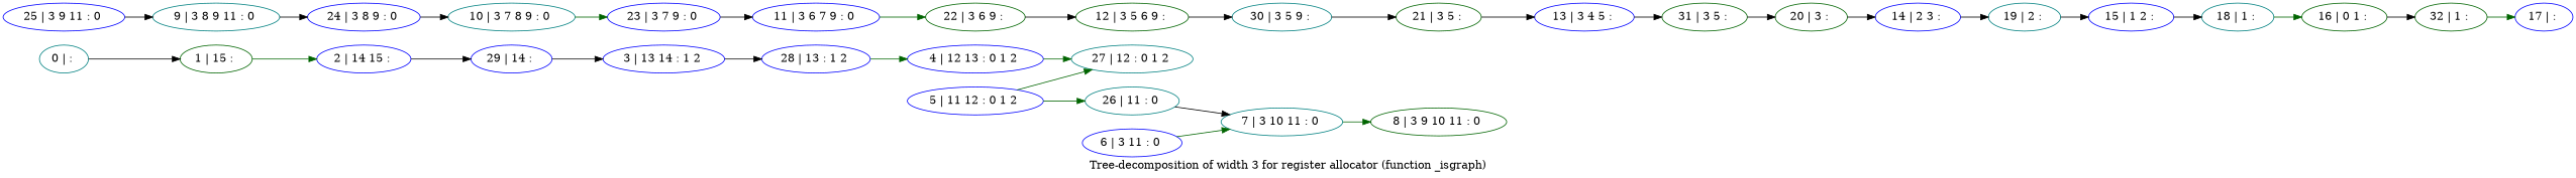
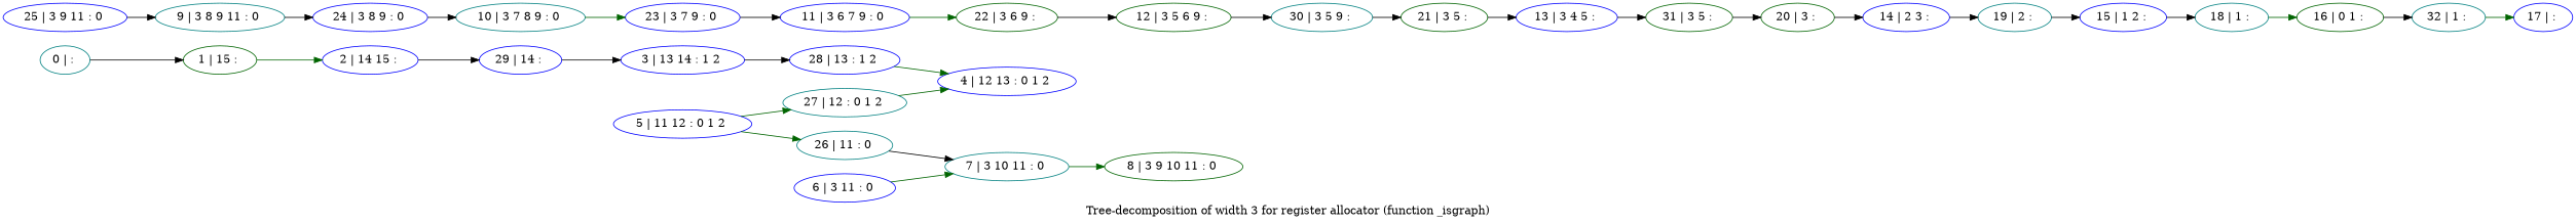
  digraph {
    label="Tree-decomposition of width 3 for register allocator (function _isgraph)"
    rankdir=LR
    node [color=blue]
    edge [color=black]
    n1 [color=teal label="0 | : "]
    n2 [color=darkgreen label="1 | 15 : "]
    n3 [label="2 | 14 15 : "]
    n4 [label="29 | 14 : "]
    n5 [label="3 | 13 14 : 1 2 "]
    n6 [label="28 | 13 : 1 2 "]
    n7 [label="4 | 12 13 : 0 1 2 "]
    n8 [color=teal label="27 | 12 : 0 1 2 "]
    n9 [label="5 | 11 12 : 0 1 2 "]
    n10 [color=teal label="26 | 11 : 0 "]
    n11 [color=teal label="7 | 3 10 11 : 0 "]
    n12 [label="6 | 3 11 : 0 "]
    n13 [color=darkgreen label="8 | 3 9 10 11 : 0 "]
    n14 [label="25 | 3 9 11 : 0 "]
    n15 [color=teal label="9 | 3 8 9 11 : 0 "]
    n16 [label="24 | 3 8 9 : 0 "]
    n17 [color=teal label="10 | 3 7 8 9 : 0 "]
    n18 [label="23 | 3 7 9 : 0 "]
    n19 [label="11 | 3 6 7 9 : 0 "]
    n20 [color=darkgreen label="22 | 3 6 9 : "]
    n21 [color=darkgreen label="12 | 3 5 6 9 : "]
    n22 [color=teal label="30 | 3 5 9 : "]
    n23 [color=darkgreen label="21 | 3 5 : "]
    n24 [label="13 | 3 4 5 : "]
    n25 [color=darkgreen label="31 | 3 5 : "]
    n26 [color=darkgreen label="20 | 3 : "]
    n27 [label="14 | 2 3 : "]
    n28 [color=teal label="19 | 2 : "]
    n29 [label="15 | 1 2 : "]
    n30 [color=teal label="18 | 1 : "]
    n31 [color=darkgreen label="16 | 0 1 : "]
-   n32 [color=darkgreen label="32 | 1 : "]
+   n32 [color=teal label="32 | 1 : "]
    n33 [label="17 | : "]
    n1 -> n2
    n2 -> n3 [color=darkgreen]
    n3 -> n4
    n4 -> n5
    n5 -> n6
    n6 -> n7 [color=darkgreen]
-   n7 -> n8 [color=darkgreen]
+   n8 -> n7 [color=darkgreen]
    n9 -> n8 [color=darkgreen]
    n9 -> n10 [color=darkgreen]
    n10 -> n11
    n11 -> n13 [color=darkgreen]
    n12 -> n11 [color=darkgreen]
    n14 -> n15
    n15 -> n16
    n16 -> n17
    n17 -> n18 [color=darkgreen]
    n18 -> n19
    n19 -> n20 [color=darkgreen]
    n20 -> n21
    n21 -> n22
    n22 -> n23
    n23 -> n24
    n24 -> n25
    n25 -> n26
    n26 -> n27
    n27 -> n28
    n28 -> n29
    n29 -> n30
    n30 -> n31 [color=darkgreen]
    n31 -> n32
    n32 -> n33 [color=darkgreen]
  }
